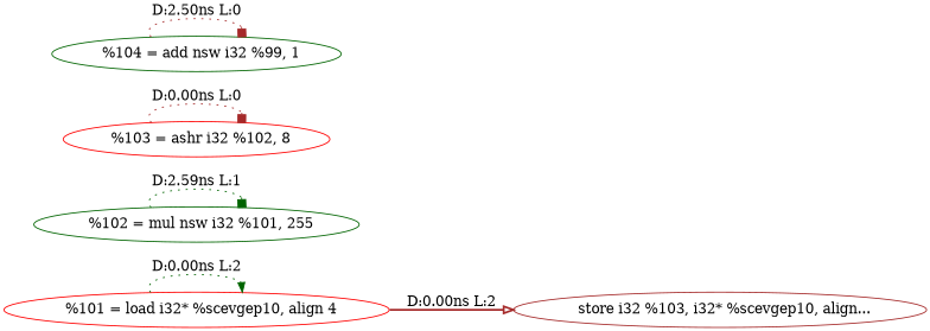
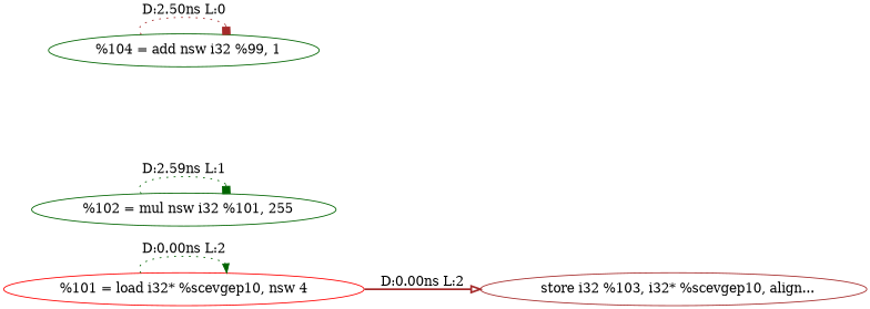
  digraph {
    rankdir=LR
    node [color=red]
    edge [arrowhead=box color=brown style=dotted]
-   n1 [label="  %101 = load i32* %scevgep10, align 4"]
+   n1 [label="%101 = load i32* %scevgep10, nsw 4"]
    n2 [color=brown label="  store i32 %103, i32* %scevgep10, align..."]
    n3 [color=darkgreen label="  %102 = mul nsw i32 %101, 255"]
-   n4 [label="  %103 = ashr i32 %102, 8"]
    n5 [color=darkgreen label="  %104 = add nsw i32 %99, 1"]
    n1 -> n1 [arrowhead=normal color=darkgreen label="D:0.00ns L:2"]
    n1 -> n2 [arrowhead=onormal label="D:0.00ns L:2" style=bold]
    n3 -> n3 [color=darkgreen label="D:2.59ns L:1"]
-   n4 -> n4 [label="D:0.00ns L:0"]
    n5 -> n5 [label="D:2.50ns L:0"]
  }
